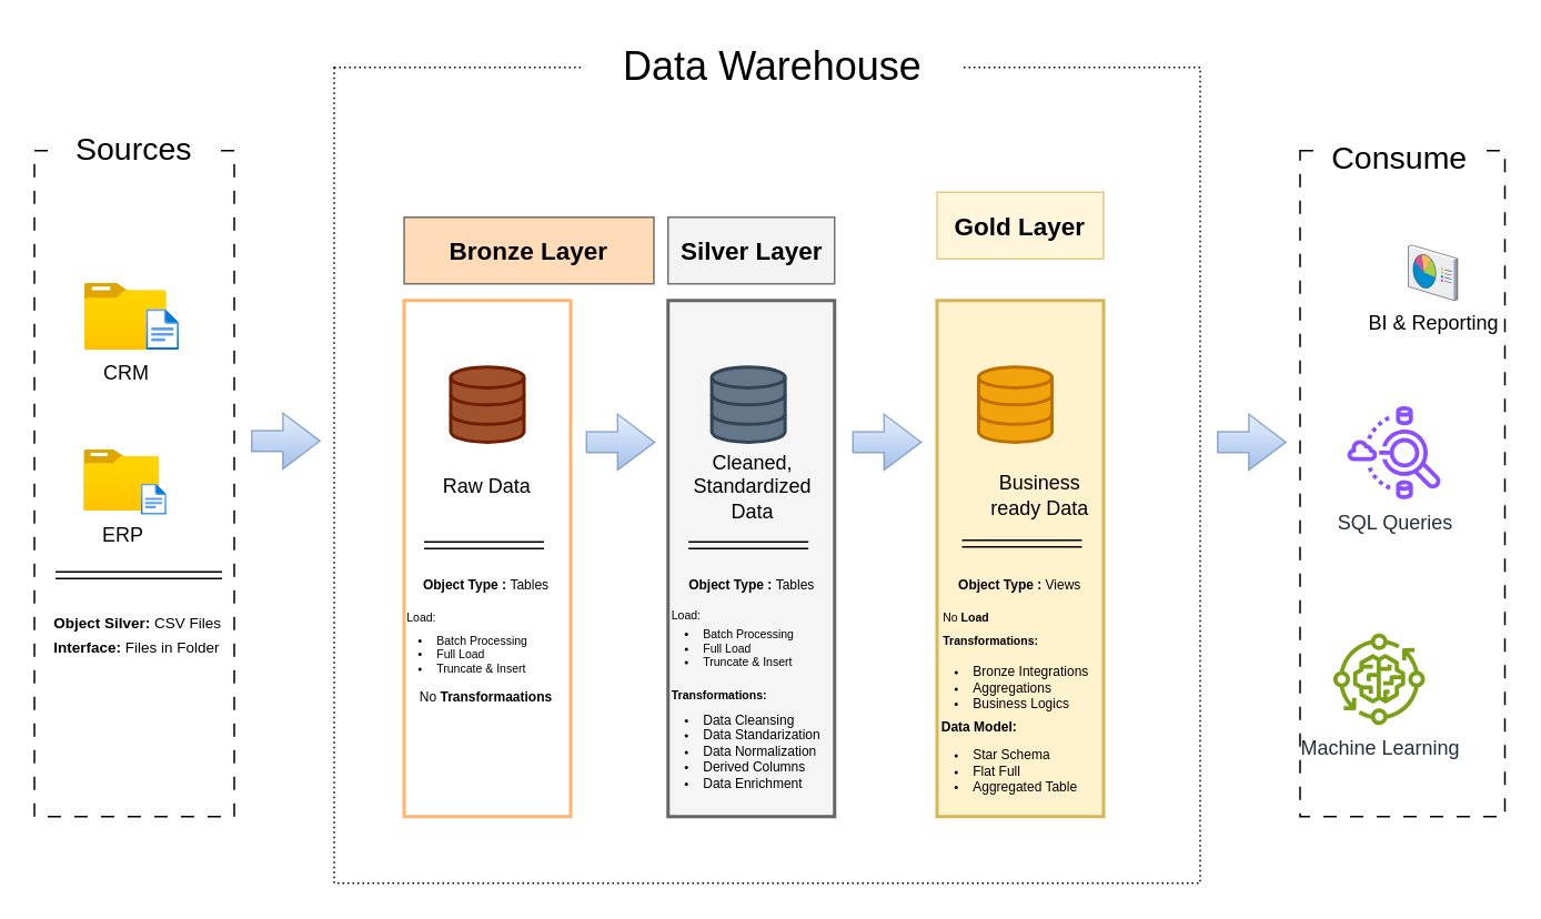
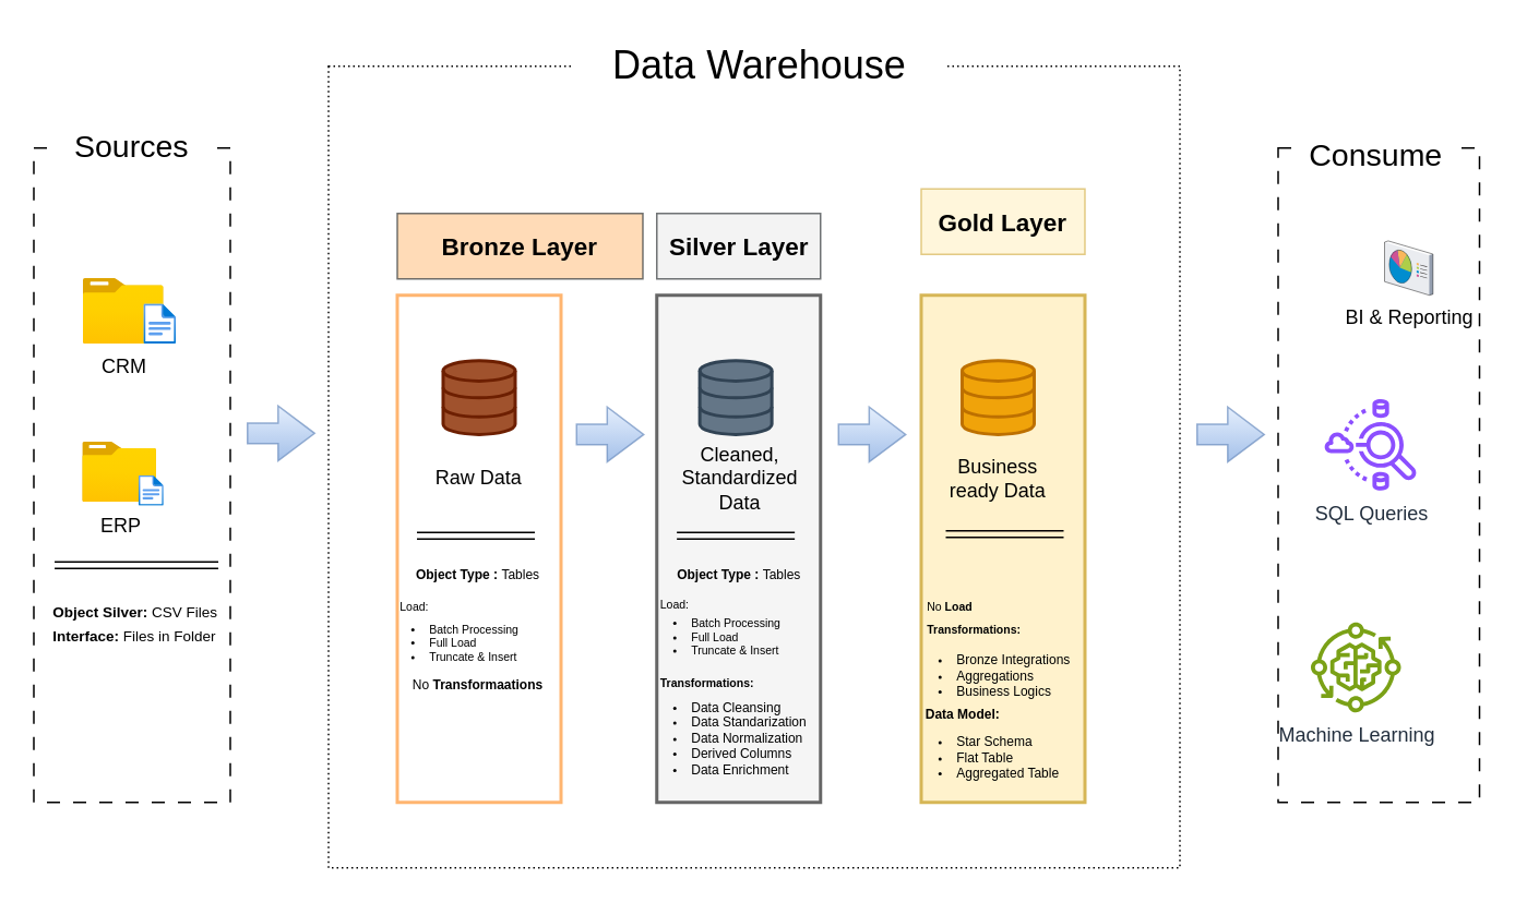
  <mxCell id="0" />
  <mxCell id="1" parent="0" />
  <mxCell id="2" value="" style="rounded=0;whiteSpace=wrap;html=1;dashed=1;dashPattern=1 2;fillColor=none;" vertex="1" parent="1"><mxGeometry x="200" y="40" width="520" height="490" as="geometry" /></mxCell>
  <mxCell id="3" value="" style="rounded=0;whiteSpace=wrap;html=1;fillColor=none;dashed=1;dashPattern=8 8;" parent="1" vertex="1"><mxGeometry x="20" y="90" width="120" height="400" as="geometry" /></mxCell>
  <mxCell id="4" value="Sources" style="rounded=0;whiteSpace=wrap;html=1;fillColor=default;strokeColor=none;fontSize=19;labelBackgroundColor=default;" parent="1" vertex="1"><mxGeometry x="30" y="70" width="100" height="40" as="geometry" /></mxCell>
  <mxCell id="5" value="" style="rounded=0;whiteSpace=wrap;html=1;fillColor=none;dashed=1;dashPattern=8 8;" parent="1" vertex="1"><mxGeometry x="780" y="90" width="123" height="400" as="geometry" /></mxCell>
  <mxCell id="6" value="Consume" style="rounded=0;whiteSpace=wrap;html=1;fillColor=default;strokeColor=none;fontSize=19;labelBackgroundColor=default;" parent="1" vertex="1"><mxGeometry x="790" y="75" width="100" height="40" as="geometry" /></mxCell>
  <mxCell id="7" value="Bronze Layer" style="rounded=0;whiteSpace=wrap;html=1;fillColor=#ffcc99;strokeColor=#36393d;opacity=70;fontSize=15;fontStyle=1" parent="1" vertex="1"><mxGeometry x="242" y="130" width="150" height="40" as="geometry" /></mxCell>
  <mxCell id="8" value="" style="rounded=0;whiteSpace=wrap;html=1;fillColor=none;strokeColor=#FFB570;strokeWidth=2;fontColor=#ffffff;" parent="1" vertex="1"><mxGeometry x="242" y="180" width="100" height="310" as="geometry" /></mxCell>
  <mxCell id="9" value="Silver Layer" style="rounded=0;whiteSpace=wrap;html=1;fillColor=#eeeeee;strokeColor=#36393d;opacity=70;fontSize=15;fontStyle=1;labelBackgroundColor=none;" parent="1" vertex="1"><mxGeometry x="400.5" y="130" width="100" height="40" as="geometry" /></mxCell>
  <mxCell id="10" value="" style="rounded=0;whiteSpace=wrap;html=1;fillColor=#f5f5f5;fontColor=#333333;strokeColor=#666666;strokeWidth=2;" parent="1" vertex="1"><mxGeometry x="400.5" y="180" width="100" height="310" as="geometry" /></mxCell>
  <mxCell id="11" value="Gold Layer" style="rounded=0;whiteSpace=wrap;html=1;fillColor=#fff2cc;strokeColor=#d6b656;opacity=70;fontSize=15;fontStyle=1;" parent="1" vertex="1"><mxGeometry x="562" y="115" width="100" height="40" as="geometry" /></mxCell>
  <mxCell id="12" value="" style="rounded=0;whiteSpace=wrap;html=1;fillColor=#fff2cc;strokeColor=#d6b656;strokeWidth=2;" parent="1" vertex="1"><mxGeometry x="562" y="180" width="100" height="310" as="geometry" /></mxCell>
  <mxCell id="13" value="" style="group" parent="1" vertex="1" connectable="0"><mxGeometry x="42.3" y="100" width="65.39" height="110" as="geometry" /></mxCell>
  <mxCell id="14" value="CRM" style="image;aspect=fixed;html=1;points=[];align=center;fontSize=12;image=img/lib/azure2/general/Folder_Blank.svg;" parent="13" vertex="1"><mxGeometry x="8.05" y="70" width="49.29" height="40" as="geometry" /></mxCell>
  <mxCell id="15" value="" style="image;aspect=fixed;html=1;points=[];align=center;fontSize=12;image=img/lib/azure2/general/File.svg;" parent="13" vertex="1"><mxGeometry x="45.127" y="85.522" width="19.862" height="24.478" as="geometry" /></mxCell>
  <mxCell id="16" value="" style="group" parent="1" vertex="1" connectable="0"><mxGeometry x="50" y="270" width="50" height="40" as="geometry" /></mxCell>
  <mxCell id="17" value="ERP" style="image;aspect=fixed;html=1;points=[];align=center;fontSize=12;image=img/lib/azure2/general/Folder_Blank.svg;" parent="16" vertex="1"><mxGeometry width="45.263" height="36.734" as="geometry" /></mxCell>
  <mxCell id="18" value="" style="image;aspect=fixed;html=1;points=[];align=center;fontSize=12;image=img/lib/azure2/general/File.svg;" parent="16" vertex="1"><mxGeometry x="34.506" y="20.417" width="15.187" height="18.717" as="geometry" /></mxCell>
  <mxCell id="19" value="" style="shape=link;html=1;rounded=0;" parent="1" edge="1"><mxGeometry width="100" relative="1" as="geometry"><mxPoint x="32.7" y="345" as="sourcePoint" /><mxPoint x="132.7" y="345" as="targetPoint" /></mxGeometry></mxCell>
  <mxCell id="20" value="&lt;font style=&quot;font-size: 9px;&quot;&gt;&lt;b style=&quot;&quot;&gt;Object&lt;/b&gt; &lt;b style=&quot;&quot;&gt;Silver: &lt;/b&gt;CSV Files&lt;br&gt;&lt;b style=&quot;&quot;&gt;Interface:&amp;nbsp;&lt;/b&gt;Files in Folder&lt;/font&gt;" style="text;html=1;align=left;verticalAlign=middle;whiteSpace=wrap;rounded=0;" parent="1" vertex="1"><mxGeometry x="30" y="355" width="110" height="50" as="geometry" /></mxCell>
  <mxCell id="21" value="" style="html=1;verticalLabelPosition=bottom;align=center;labelBackgroundColor=#ffffff;verticalAlign=top;strokeWidth=2;strokeColor=#6D1F00;shadow=0;dashed=0;shape=mxgraph.ios7.icons.data;fillColor=#a0522d;fontColor=#ffffff;" parent="1" vertex="1"><mxGeometry x="270" y="220" width="44" height="45.1" as="geometry" /></mxCell>
  <mxCell id="22" value="" style="html=1;verticalLabelPosition=bottom;align=center;labelBackgroundColor=#ffffff;verticalAlign=top;strokeWidth=2;strokeColor=#314354;shadow=0;dashed=0;shape=mxgraph.ios7.icons.data;fillColor=#647687;fontColor=#ffffff;" parent="1" vertex="1"><mxGeometry x="426.75" y="220" width="44" height="45.1" as="geometry" /></mxCell>
  <mxCell id="23" value="" style="html=1;verticalLabelPosition=bottom;align=center;labelBackgroundColor=#ffffff;verticalAlign=top;strokeWidth=2;strokeColor=#BD7000;shadow=0;dashed=0;shape=mxgraph.ios7.icons.data;fillColor=#f0a30a;fontColor=#000000;" parent="1" vertex="1"><mxGeometry x="587" y="220" width="44" height="45.1" as="geometry" /></mxCell>
  <mxCell id="24" value="" style="shape=flexArrow;endArrow=classic;html=1;rounded=0;width=12.571;endSize=7.097;fillColor=#dae8fc;gradientColor=#7ea6e0;strokeColor=#6c8ebf;opacity=70;" parent="1" edge="1"><mxGeometry width="50" height="50" relative="1" as="geometry"><mxPoint x="150" y="264.41" as="sourcePoint" /><mxPoint x="192" y="264.41" as="targetPoint" /></mxGeometry></mxCell>
  <mxCell id="25" value="&lt;font&gt;Raw Data&lt;/font&gt;" style="text;html=1;align=center;verticalAlign=middle;whiteSpace=wrap;rounded=0;fontSize=12;" parent="1" vertex="1"><mxGeometry x="247" y="277" width="90" height="30" as="geometry" /></mxCell>
  <mxCell id="26" value="&lt;font&gt;Cleaned, Standardized Data&lt;/font&gt;" style="text;html=1;align=center;verticalAlign=middle;whiteSpace=wrap;rounded=0;fontSize=12;" parent="1" vertex="1"><mxGeometry x="400.5" y="262" width="100.5" height="60" as="geometry" /></mxCell>
- <mxCell id="27" value="&lt;font&gt;Business ready Data&lt;/font&gt;" style="text;html=1;align=center;verticalAlign=middle;whiteSpace=wrap;rounded=0;fontSize=12;" parent="1" vertex="1"><mxGeometry x="590" y="282" width="68" height="30" as="geometry" /></mxCell>
+ <mxCell id="27" value="&lt;font&gt;Business ready Data&lt;/font&gt;" style="text;html=1;align=center;verticalAlign=middle;whiteSpace=wrap;rounded=0;fontSize=12;" parent="1" vertex="1"><mxGeometry x="575" y="277" width="68" height="30" as="geometry" /></mxCell>
  <mxCell id="28" value="" style="shape=link;html=1;rounded=0;" parent="1" edge="1"><mxGeometry width="100" relative="1" as="geometry"><mxPoint x="254" y="327" as="sourcePoint" /><mxPoint x="326" y="327" as="targetPoint" /></mxGeometry></mxCell>
  <mxCell id="29" value="" style="shape=link;html=1;rounded=0;" parent="1" edge="1"><mxGeometry width="100" relative="1" as="geometry"><mxPoint x="412.75" y="327" as="sourcePoint" /><mxPoint x="484.75" y="327" as="targetPoint" /></mxGeometry></mxCell>
  <mxCell id="30" value="" style="shape=link;html=1;rounded=0;" parent="1" edge="1"><mxGeometry width="100" relative="1" as="geometry"><mxPoint x="577" y="326" as="sourcePoint" /><mxPoint x="649" y="326" as="targetPoint" /></mxGeometry></mxCell>
  <mxCell id="31" value="BI &amp;amp; Reporting" style="verticalLabelPosition=bottom;sketch=0;aspect=fixed;html=1;verticalAlign=top;strokeColor=none;align=center;outlineConnect=0;shape=mxgraph.citrix.reporting;" parent="1" vertex="1"><mxGeometry x="845" y="146.78" width="29.57" height="33.17" as="geometry" /></mxCell>
  <mxCell id="32" value="SQL Queries" style="sketch=0;outlineConnect=0;fontColor=light-dark(#232F3E, #ffffff);gradientColor=none;fillColor=#8C4FFF;strokeColor=none;dashed=0;verticalLabelPosition=bottom;verticalAlign=top;align=center;html=1;fontSize=12;fontStyle=0;aspect=fixed;pointerEvents=1;shape=mxgraph.aws4.athena_data_source_connectors;" parent="1" vertex="1"><mxGeometry x="808.43" y="242.95" width="56.27" height="57" as="geometry" /></mxCell>
  <mxCell id="33" value="Machine Learning" style="sketch=0;outlineConnect=0;fontColor=light-dark(#232F3E, #ffffff);gradientColor=none;fillColor=#7AA116;strokeColor=none;dashed=0;verticalLabelPosition=bottom;verticalAlign=top;align=center;html=1;fontSize=12;fontStyle=0;aspect=fixed;pointerEvents=1;shape=mxgraph.aws4.iot_greengrass_component_machine_learning;" parent="1" vertex="1"><mxGeometry x="800" y="379.95" width="55" height="55" as="geometry" /></mxCell>
  <mxCell id="34" value="" style="shape=flexArrow;endArrow=classic;html=1;rounded=0;width=12.571;endSize=7.097;fillColor=#dae8fc;gradientColor=#7ea6e0;strokeColor=#6c8ebf;opacity=70;" edge="1" parent="1"><mxGeometry width="50" height="50" relative="1" as="geometry"><mxPoint x="351" y="265.1" as="sourcePoint" /><mxPoint x="393" y="265.1" as="targetPoint" /></mxGeometry></mxCell>
  <mxCell id="35" value="" style="shape=flexArrow;endArrow=classic;html=1;rounded=0;width=12.571;endSize=7.097;fillColor=#dae8fc;gradientColor=#7ea6e0;strokeColor=#6c8ebf;opacity=70;" edge="1" parent="1"><mxGeometry width="50" height="50" relative="1" as="geometry"><mxPoint x="511" y="265.1" as="sourcePoint" /><mxPoint x="553" y="265.1" as="targetPoint" /></mxGeometry></mxCell>
  <mxCell id="36" value="" style="shape=flexArrow;endArrow=classic;html=1;rounded=0;width=12.571;endSize=7.097;fillColor=#dae8fc;gradientColor=#7ea6e0;strokeColor=#6c8ebf;opacity=70;" edge="1" parent="1"><mxGeometry width="50" height="50" relative="1" as="geometry"><mxPoint x="730" y="265.1" as="sourcePoint" /><mxPoint x="772" y="265.1" as="targetPoint" /></mxGeometry></mxCell>
  <mxCell id="37" value="&lt;font style=&quot;font-size: 8px;&quot;&gt;&lt;b&gt;Object Type : &lt;/b&gt;Tables&lt;/font&gt;" style="text;html=1;align=center;verticalAlign=middle;whiteSpace=wrap;rounded=0;" vertex="1" parent="1"><mxGeometry x="243" y="340" width="97" height="20" as="geometry" /></mxCell>
  <mxCell id="38" value="&lt;font style=&quot;font-size: 8px;&quot;&gt;&lt;b&gt;Object Type : &lt;/b&gt;Tables&lt;/font&gt;" style="text;html=1;align=center;verticalAlign=middle;whiteSpace=wrap;rounded=0;" vertex="1" parent="1"><mxGeometry x="400.5" y="340" width="100" height="20" as="geometry" /></mxCell>
- <mxCell id="39" value="&lt;font style=&quot;font-size: 8px;&quot;&gt;&lt;b&gt;Object Type : &lt;/b&gt;Views&lt;/font&gt;" style="text;html=1;align=center;verticalAlign=middle;whiteSpace=wrap;rounded=0;" vertex="1" parent="1"><mxGeometry x="562" y="340" width="100" height="20" as="geometry" /></mxCell>
  <mxCell id="40" value="Load:" style="text;html=1;align=left;verticalAlign=top;whiteSpace=wrap;rounded=0;fontSize=7;" vertex="1" parent="1"><mxGeometry x="242" y="360" width="98" height="20" as="geometry" /></mxCell>
  <mxCell id="41" value="&lt;div&gt;&lt;ul&gt;&lt;li style=&quot;&quot;&gt;&lt;span style=&quot;background-color: transparent; color: light-dark(rgb(0, 0, 0), rgb(255, 255, 255));&quot;&gt;Batch Processing&lt;/span&gt;&lt;/li&gt;&lt;li style=&quot;&quot;&gt;&lt;span style=&quot;background-color: transparent; color: light-dark(rgb(0, 0, 0), rgb(255, 255, 255));&quot;&gt;Full Load&lt;/span&gt;&lt;/li&gt;&lt;li style=&quot;&quot;&gt;&lt;span style=&quot;background-color: transparent; color: light-dark(rgb(0, 0, 0), rgb(255, 255, 255));&quot;&gt;Truncate &amp;amp; Insert&lt;/span&gt;&lt;/li&gt;&lt;/ul&gt;&lt;/div&gt;" style="text;html=1;align=left;verticalAlign=middle;whiteSpace=wrap;rounded=0;fontSize=7;" vertex="1" parent="1"><mxGeometry x="220" y="375" width="130" height="35" as="geometry" /></mxCell>
  <mxCell id="42" value="No &lt;b&gt;Transformaations&lt;/b&gt;" style="text;html=1;align=center;verticalAlign=middle;whiteSpace=wrap;rounded=0;fontSize=8;" vertex="1" parent="1"><mxGeometry x="243" y="410" width="97" height="15" as="geometry" /></mxCell>
  <mxCell id="43" value="&lt;br&gt;&lt;div&gt;&lt;ul&gt;&lt;li style=&quot;&quot;&gt;&lt;span style=&quot;background-color: transparent; color: light-dark(rgb(0, 0, 0), rgb(255, 255, 255));&quot;&gt;Batch Processing&lt;/span&gt;&lt;/li&gt;&lt;li style=&quot;&quot;&gt;&lt;span style=&quot;background-color: transparent; color: light-dark(rgb(0, 0, 0), rgb(255, 255, 255));&quot;&gt;Full Load&lt;/span&gt;&lt;/li&gt;&lt;li style=&quot;&quot;&gt;&lt;span style=&quot;background-color: transparent; color: light-dark(rgb(0, 0, 0), rgb(255, 255, 255));&quot;&gt;Truncate &amp;amp; Insert&lt;/span&gt;&lt;/li&gt;&lt;/ul&gt;&lt;/div&gt;" style="text;html=1;align=left;verticalAlign=top;whiteSpace=wrap;rounded=0;fontSize=7;" vertex="1" parent="1"><mxGeometry x="380" y="355" width="98" height="50" as="geometry" /></mxCell>
  <mxCell id="44" value="&lt;font style=&quot;font-size: 7px;&quot;&gt;Load:&lt;/font&gt;" style="text;html=1;align=left;verticalAlign=middle;whiteSpace=wrap;rounded=0;fontSize=6;" vertex="1" parent="1"><mxGeometry x="401" y="365" width="60" height="10" as="geometry" /></mxCell>
  <mxCell id="45" value="&lt;font style=&quot;font-size: 7px;&quot;&gt;&lt;b&gt;Transformations:&lt;/b&gt;&lt;/font&gt;" style="text;html=1;align=left;verticalAlign=middle;whiteSpace=wrap;rounded=0;fontSize=6;" vertex="1" parent="1"><mxGeometry x="400.5" y="412.5" width="60" height="10" as="geometry" /></mxCell>
  <mxCell id="46" value="&lt;ul&gt;&lt;li&gt;Data Cleansing&lt;/li&gt;&lt;li&gt;Data Standarization&lt;/li&gt;&lt;li&gt;Data Normalization&lt;/li&gt;&lt;li&gt;Derived Columns&lt;/li&gt;&lt;li&gt;Data Enrichment&lt;/li&gt;&lt;/ul&gt;" style="text;html=1;align=left;verticalAlign=middle;whiteSpace=wrap;rounded=0;fontSize=8;labelPosition=center;verticalLabelPosition=middle;spacing=2;textDirection=ltr;" vertex="1" parent="1"><mxGeometry x="380" y="418" width="120" height="65" as="geometry" /></mxCell>
  <mxCell id="47" value="Data Warehouse" style="rounded=0;whiteSpace=wrap;html=1;fillColor=default;strokeColor=none;fontSize=24;labelBackgroundColor=default;" parent="1" vertex="1"><mxGeometry x="350" y="20" width="226.5" height="40" as="geometry" /></mxCell>
  <mxCell id="48" value="No &lt;b&gt;Load&lt;/b&gt;" style="text;html=1;align=left;verticalAlign=top;whiteSpace=wrap;rounded=0;fontSize=7;" vertex="1" parent="1"><mxGeometry x="564" y="360" width="98" height="20" as="geometry" /></mxCell>
  <mxCell id="49" value="&lt;font style=&quot;font-size: 7px;&quot;&gt;&lt;b&gt;Transformations:&lt;/b&gt;&lt;/font&gt;" style="text;html=1;align=left;verticalAlign=middle;whiteSpace=wrap;rounded=0;fontSize=6;" vertex="1" parent="1"><mxGeometry x="564" y="380" width="60" height="10" as="geometry" /></mxCell>
  <mxCell id="50" value="&lt;ul&gt;&lt;li&gt;&lt;font&gt;Bronze Integrations&lt;/font&gt;&lt;/li&gt;&lt;li&gt;&lt;font&gt;Aggregations&lt;/font&gt;&lt;/li&gt;&lt;li&gt;&lt;font&gt;Business Logics&lt;/font&gt;&lt;/li&gt;&lt;/ul&gt;" style="text;html=1;align=left;verticalAlign=middle;whiteSpace=wrap;rounded=0;fontSize=8;labelPosition=center;verticalLabelPosition=middle;spacing=2;textDirection=ltr;" vertex="1" parent="1"><mxGeometry x="542" y="380" width="120" height="65" as="geometry" /></mxCell>
  <mxCell id="51" value="&lt;font style=&quot;font-size: 8px;&quot;&gt;&lt;b&gt;Data Model:&lt;/b&gt;&lt;/font&gt;" style="text;html=1;align=left;verticalAlign=middle;whiteSpace=wrap;rounded=0;" vertex="1" parent="1"><mxGeometry x="563" y="430" width="97" height="10" as="geometry" /></mxCell>
- <mxCell id="52" value="&lt;ul&gt;&lt;li&gt;Star Schema&lt;/li&gt;&lt;li&gt;&lt;font&gt;Flat Full&lt;/font&gt;&lt;/li&gt;&lt;li&gt;Aggregated Table&lt;/li&gt;&lt;/ul&gt;" style="text;html=1;align=left;verticalAlign=middle;whiteSpace=wrap;rounded=0;fontSize=8;labelPosition=center;verticalLabelPosition=middle;spacing=2;textDirection=ltr;" vertex="1" parent="1"><mxGeometry x="542" y="430" width="120" height="65" as="geometry" /></mxCell>
+ <mxCell id="52" value="&lt;ul&gt;&lt;li&gt;Star Schema&lt;/li&gt;&lt;li&gt;&lt;font&gt;Flat Table&lt;/font&gt;&lt;/li&gt;&lt;li&gt;Aggregated Table&lt;/li&gt;&lt;/ul&gt;" style="text;html=1;align=left;verticalAlign=middle;whiteSpace=wrap;rounded=0;fontSize=8;labelPosition=center;verticalLabelPosition=middle;spacing=2;textDirection=ltr;" vertex="1" parent="1"><mxGeometry x="542" y="430" width="120" height="65" as="geometry" /></mxCell>
